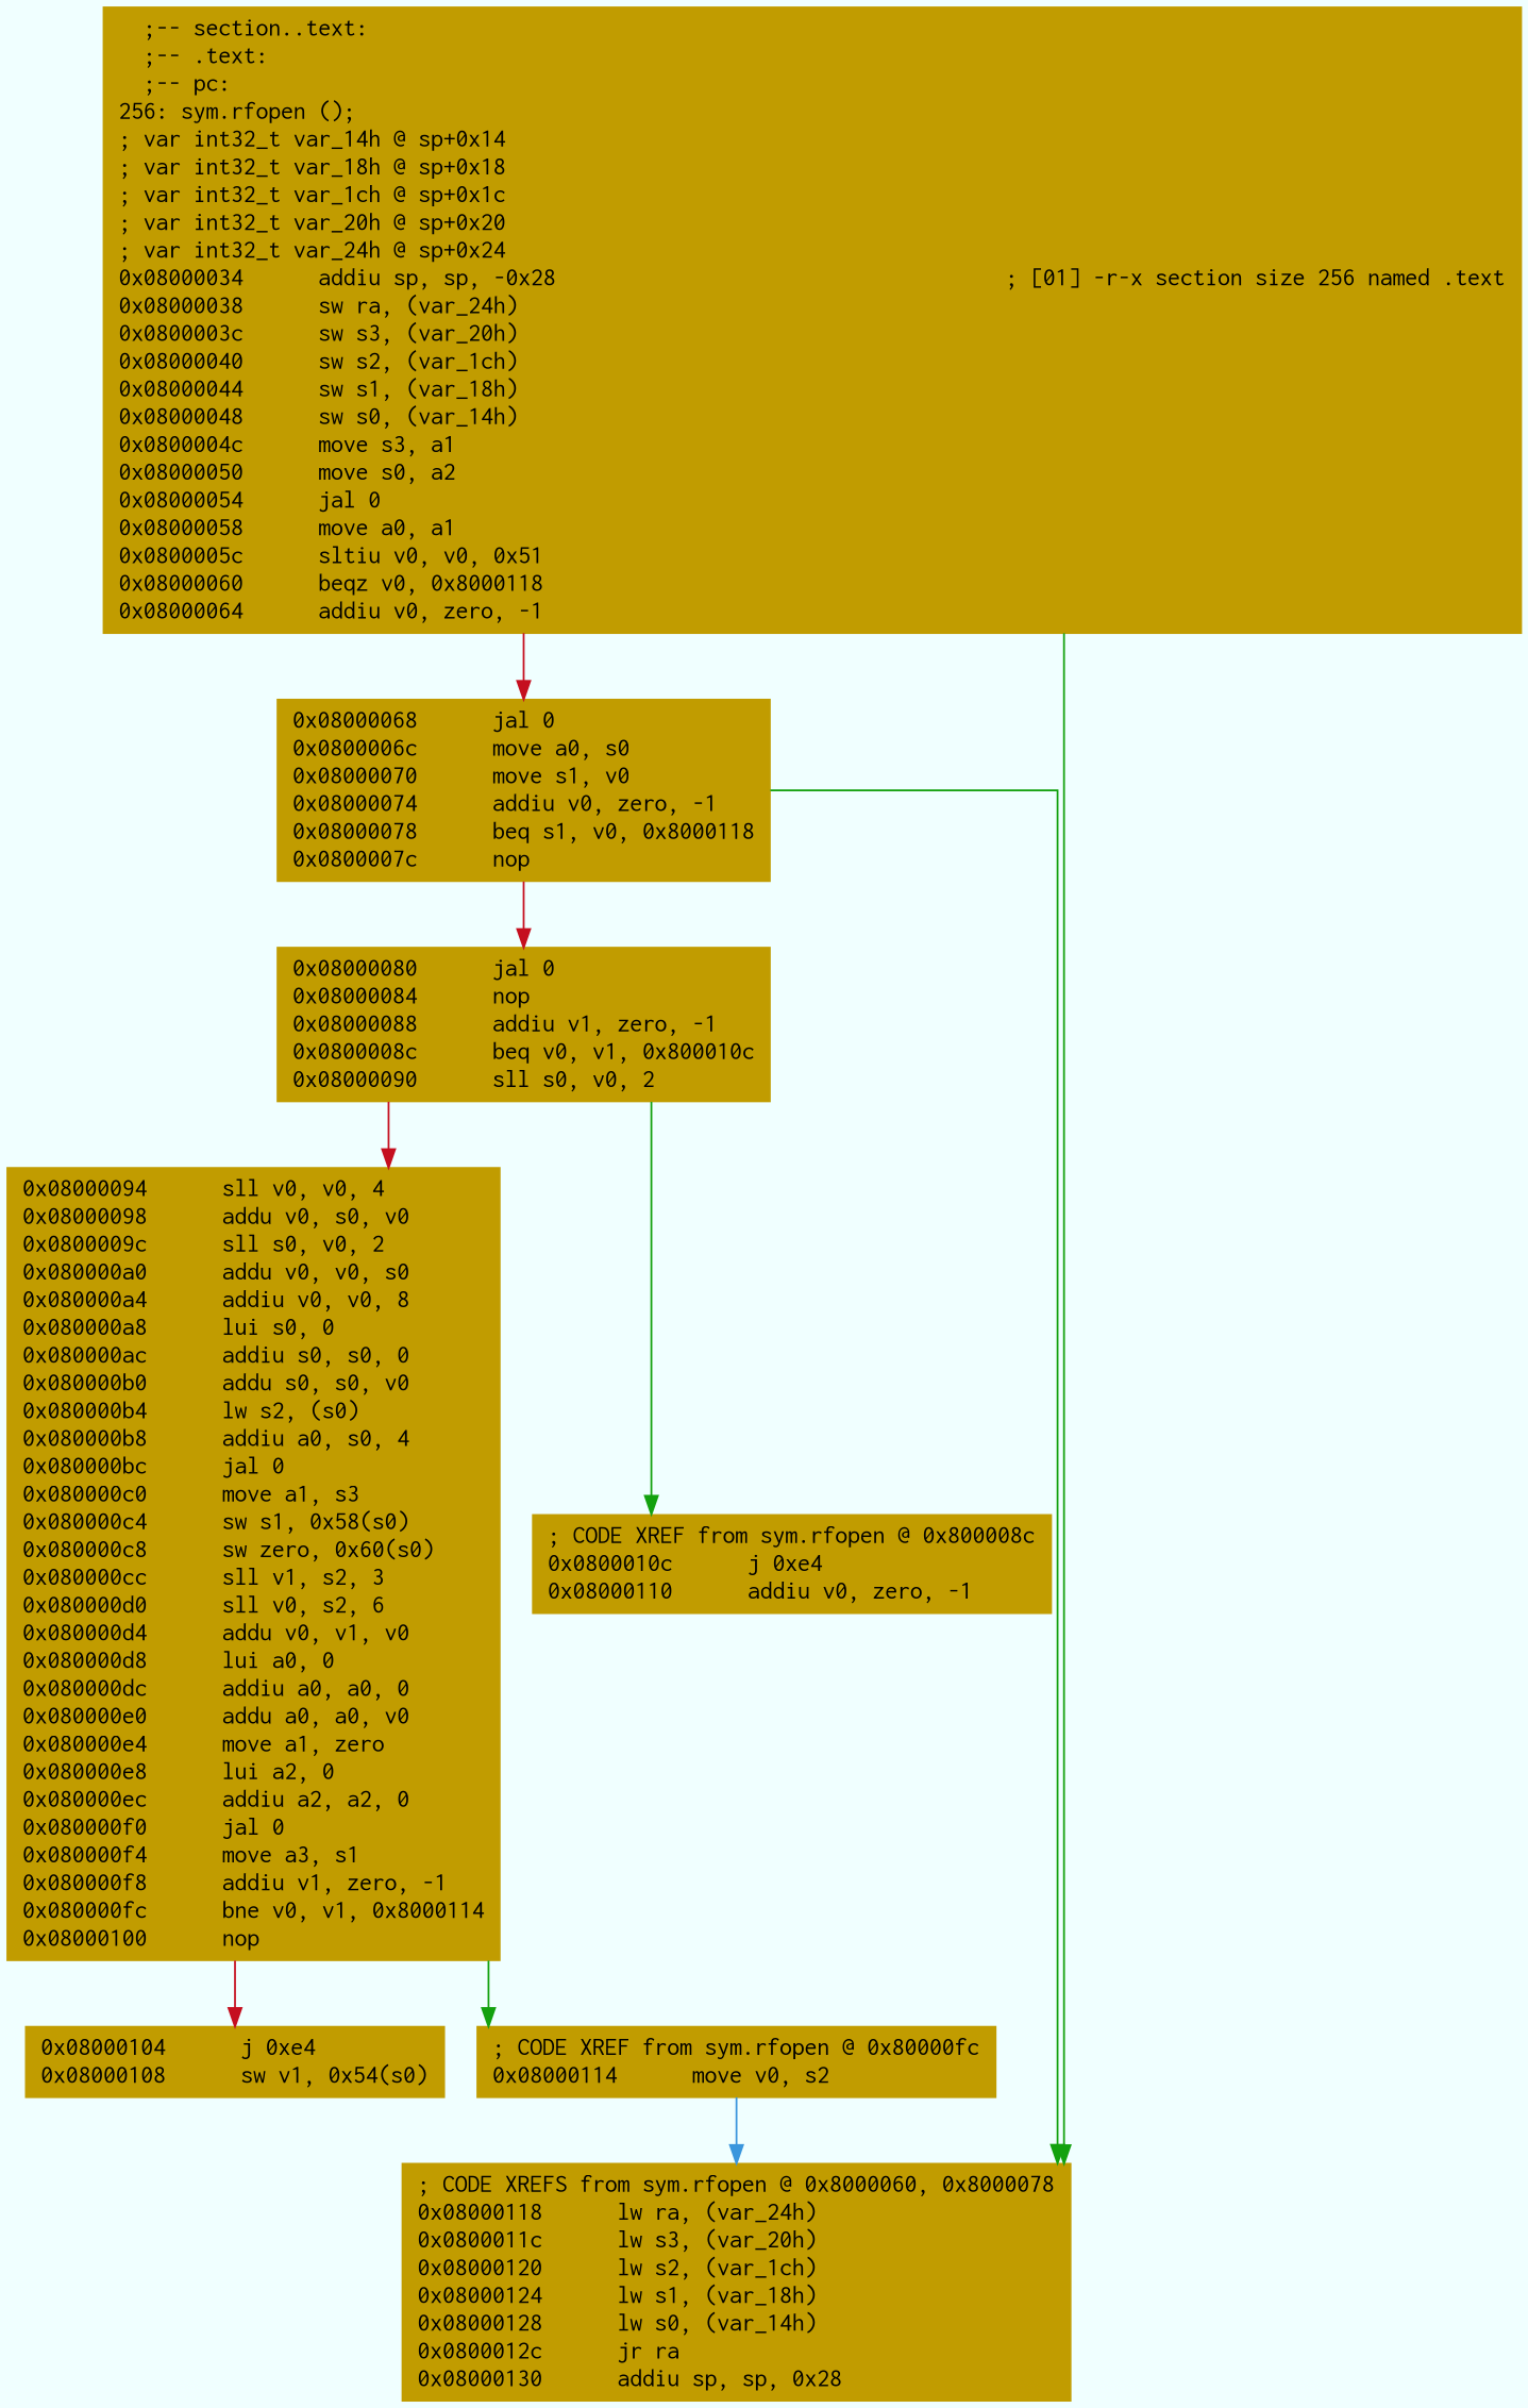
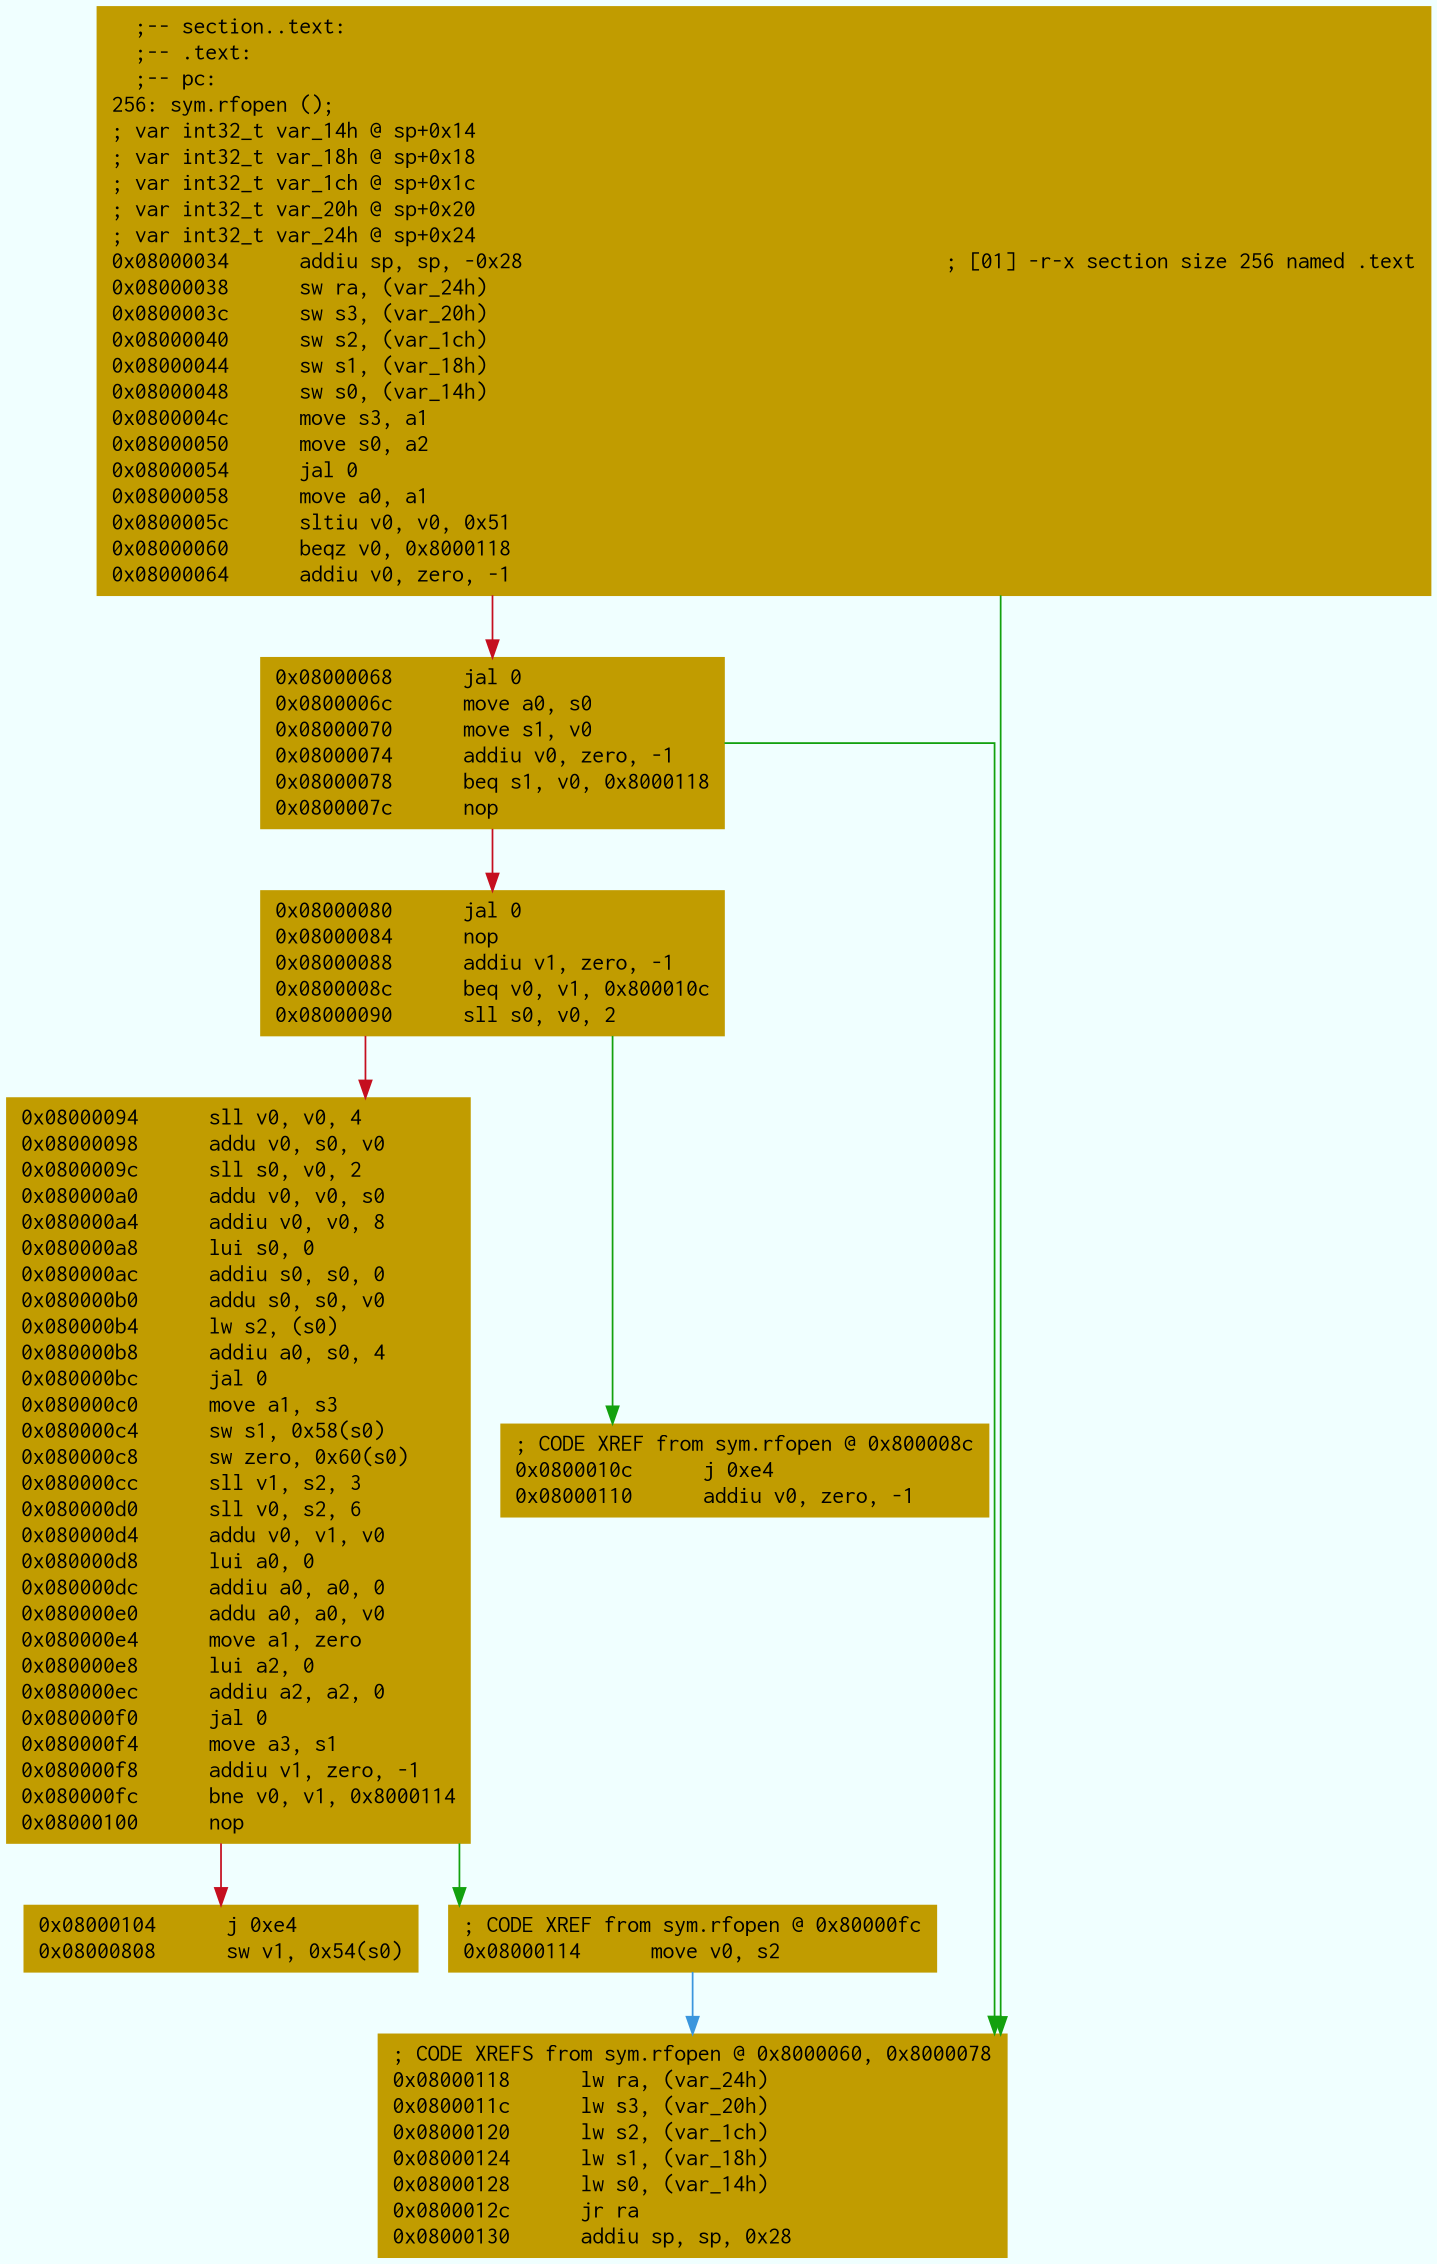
  digraph {
    bgcolor=azure
    fontname=Courier
    fontsize=8
    splines=ortho
    node [color="#c19c00" fillcolor="#c19c00" fontname=Courier shape=box style=filled]
    edge [arrowhead=normal color="#c50f1f"]
    n1 [label="  ;-- section..text:\l  ;-- .text:\l  ;-- pc:\l256: sym.rfopen ();\l; var int32_t var_14h @ sp+0x14\l; var int32_t var_18h @ sp+0x18\l; var int32_t var_1ch @ sp+0x1c\l; var int32_t var_20h @ sp+0x20\l; var int32_t var_24h @ sp+0x24\l0x08000034      addiu sp, sp, -0x28                                    ; [01] -r-x section size 256 named .text\l0x08000038      sw ra, (var_24h)\l0x0800003c      sw s3, (var_20h)\l0x08000040      sw s2, (var_1ch)\l0x08000044      sw s1, (var_18h)\l0x08000048      sw s0, (var_14h)\l0x0800004c      move s3, a1\l0x08000050      move s0, a2\l0x08000054      jal 0\l0x08000058      move a0, a1\l0x0800005c      sltiu v0, v0, 0x51\l0x08000060      beqz v0, 0x8000118\l0x08000064      addiu v0, zero, -1\l"]
    n2 [label="0x08000068      jal 0\l0x0800006c      move a0, s0\l0x08000070      move s1, v0\l0x08000074      addiu v0, zero, -1\l0x08000078      beq s1, v0, 0x8000118\l0x0800007c      nop\l"]
    n3 [label="; CODE XREFS from sym.rfopen @ 0x8000060, 0x8000078\l0x08000118      lw ra, (var_24h)\l0x0800011c      lw s3, (var_20h)\l0x08000120      lw s2, (var_1ch)\l0x08000124      lw s1, (var_18h)\l0x08000128      lw s0, (var_14h)\l0x0800012c      jr ra\l0x08000130      addiu sp, sp, 0x28\l"]
    n4 [label="0x08000080      jal 0\l0x08000084      nop\l0x08000088      addiu v1, zero, -1\l0x0800008c      beq v0, v1, 0x800010c\l0x08000090      sll s0, v0, 2\l"]
    n5 [label="0x08000094      sll v0, v0, 4\l0x08000098      addu v0, s0, v0\l0x0800009c      sll s0, v0, 2\l0x080000a0      addu v0, v0, s0\l0x080000a4      addiu v0, v0, 8\l0x080000a8      lui s0, 0\l0x080000ac      addiu s0, s0, 0\l0x080000b0      addu s0, s0, v0\l0x080000b4      lw s2, (s0)\l0x080000b8      addiu a0, s0, 4\l0x080000bc      jal 0\l0x080000c0      move a1, s3\l0x080000c4      sw s1, 0x58(s0)\l0x080000c8      sw zero, 0x60(s0)\l0x080000cc      sll v1, s2, 3\l0x080000d0      sll v0, s2, 6\l0x080000d4      addu v0, v1, v0\l0x080000d8      lui a0, 0\l0x080000dc      addiu a0, a0, 0\l0x080000e0      addu a0, a0, v0\l0x080000e4      move a1, zero\l0x080000e8      lui a2, 0\l0x080000ec      addiu a2, a2, 0\l0x080000f0      jal 0\l0x080000f4      move a3, s1\l0x080000f8      addiu v1, zero, -1\l0x080000fc      bne v0, v1, 0x8000114\l0x08000100      nop\l"]
    n6 [label="; CODE XREF from sym.rfopen @ 0x800008c\l0x0800010c      j 0xe4\l0x08000110      addiu v0, zero, -1\l"]
-   n7 [label="0x08000104      j 0xe4\l0x08000108      sw v1, 0x54(s0)\l"]
+   n7 [label="0x08000104      j 0xe4\l0x08000808      sw v1, 0x54(s0)\l"]
    n8 [label="; CODE XREF from sym.rfopen @ 0x80000fc\l0x08000114      move v0, s2\l"]
    n1 -> n2
    n1 -> n3 [color="#13a10e"]
    n2 -> n3 [color="#13a10e"]
    n2 -> n4
    n4 -> n5
    n4 -> n6 [color="#13a10e"]
    n5 -> n7
    n5 -> n8 [color="#13a10e"]
    n8 -> n3 [color="#3a96dd"]
  }
